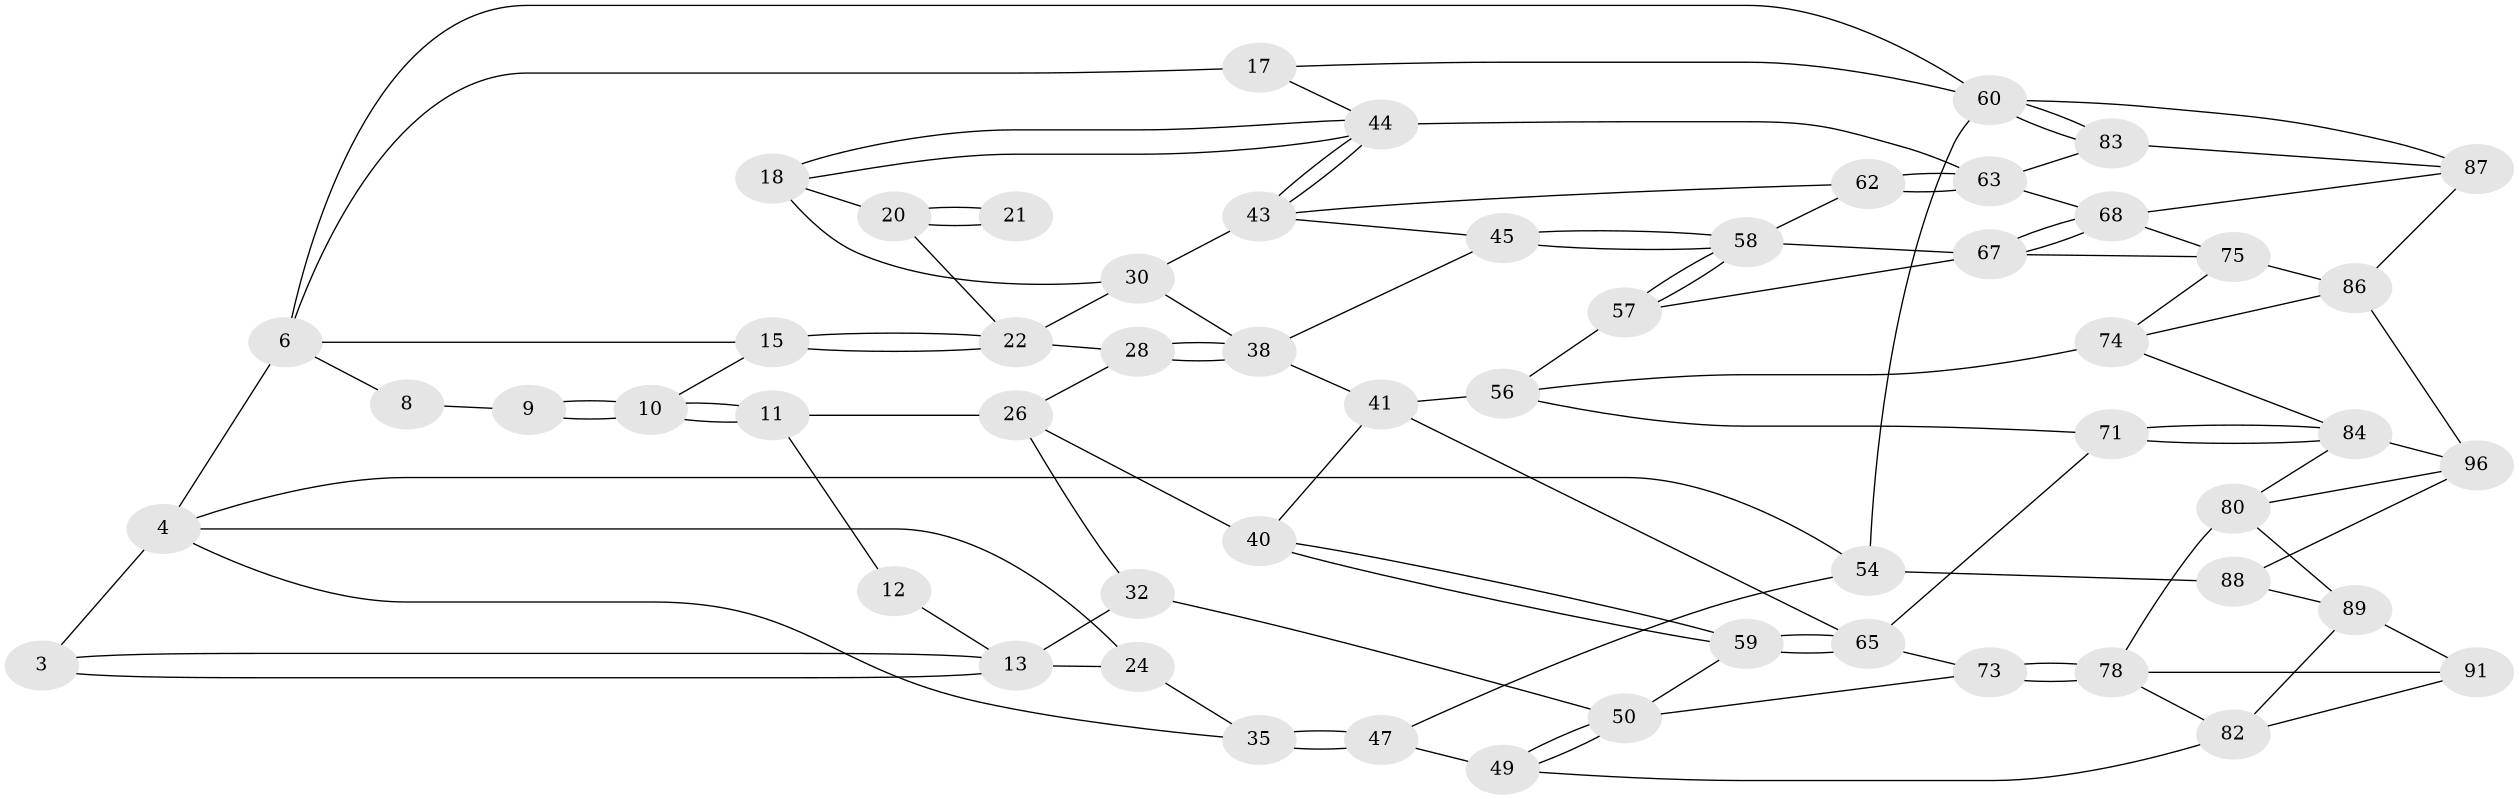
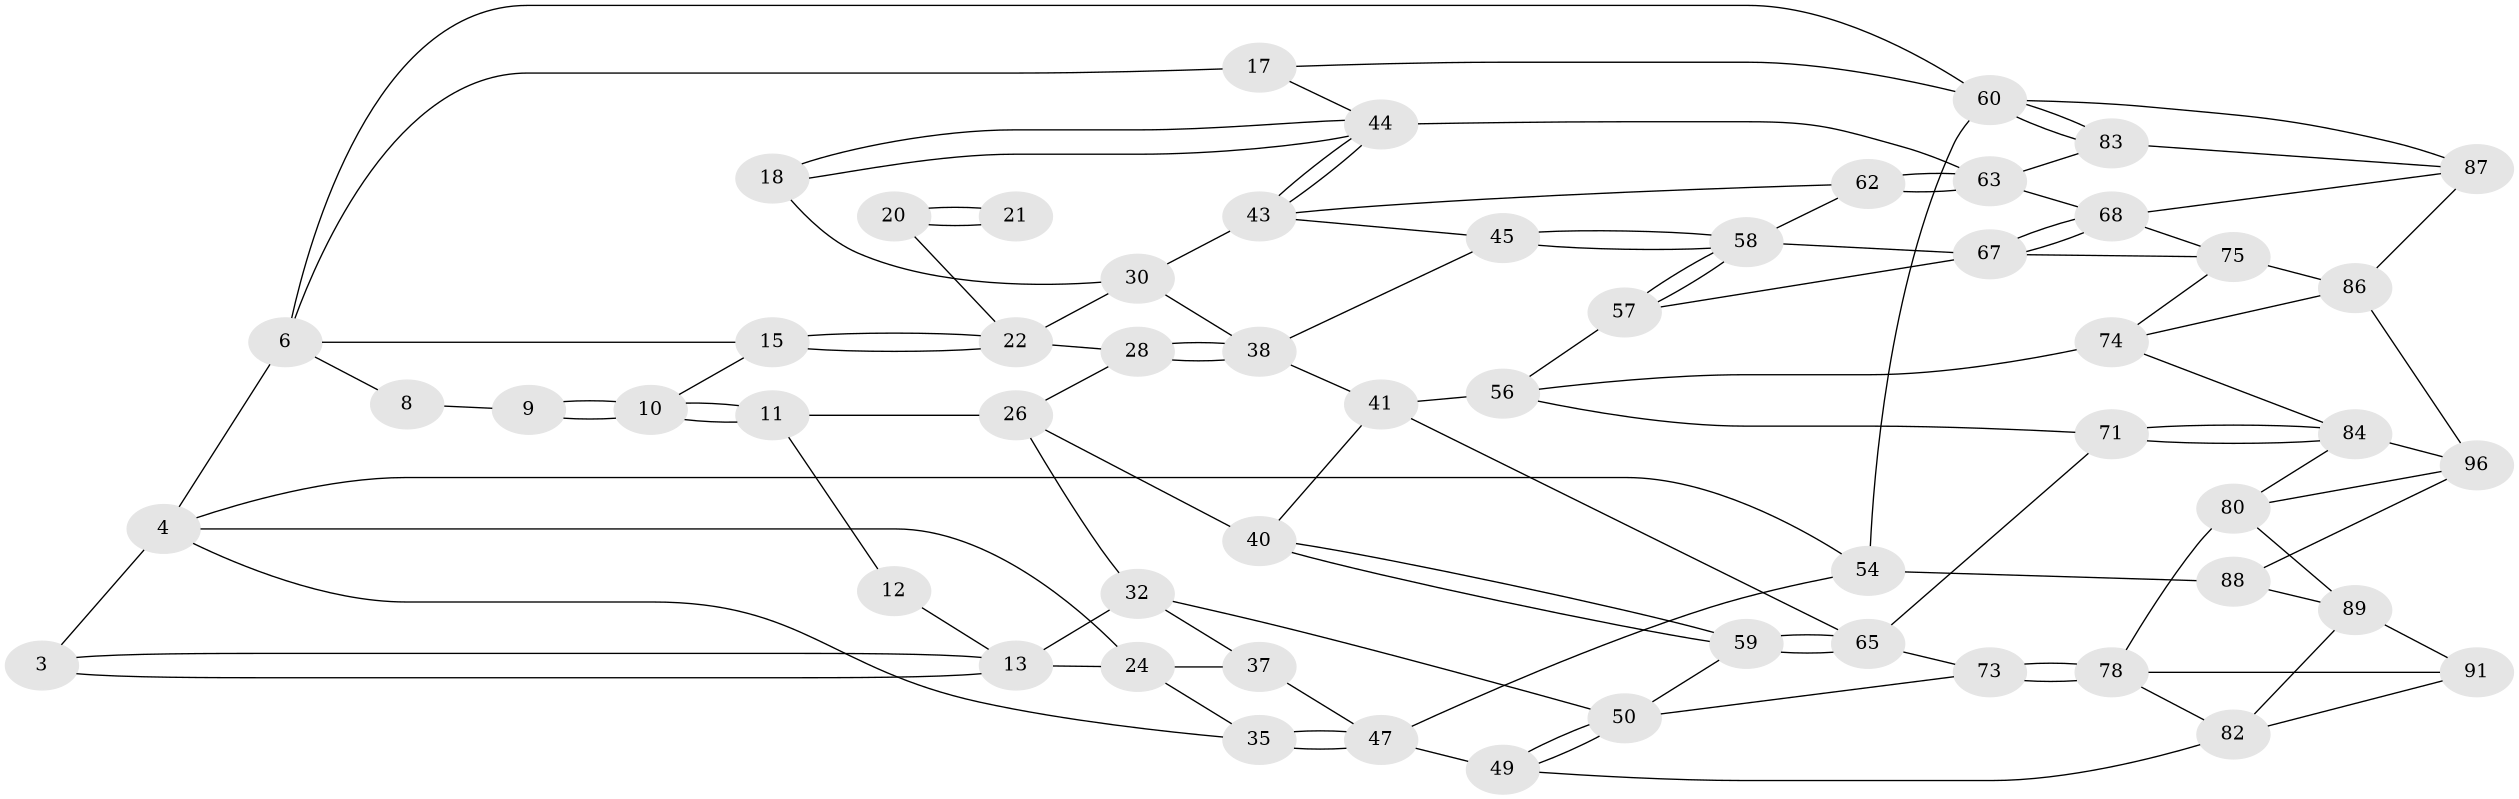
  graph {
    rankdir=LR
    node [color=gray90 style=filled]
    4 [super="+5"]
    3
    13 [super="+25"]
    9
    10
    6 [super="+7"]
    24 [super="+36"]
    35
    54 [super="+55"]
    32 [super="+33"]
    8
    15 [super="+16"]
    17 [super="+53"]
    60 [super="+61"]
+   37
    47 [super="+48"]
    88 [super="+97"]
    22 [super="+29"]
    44 [super="+52"]
    83
    87 [super="+95"]
    11 [super="+26"]
    12 [super="+14"]
    n24 [label=26 super="+34"]
    28
    40
    50 [super="+51"]
    30 [super="+31"]
    18 [super="+19"]
    20 [super="+23"]
    63 [super="+69"]
    21
    38 [super="+39"]
    43 [super="+46"]
    41 [super="+42"]
    59
    45
    62
    73
    49
    56 [super="+72"]
    65 [super="+66"]
    58 [super="+64"]
    57
    71
    74 [super="+85"]
    68 [super="+77"]
    67 [super="+70"]
    82 [super="+90"]
    91
    89 [super="+92"]
    78 [super="+79"]
    96 [super="+98"]
    n54 [label=84 super="+84"]
    75 [super="+76"]
    86 [super="+94"]
    80 [super="+93"]
    4 -- 6
    4 -- 24
    4 -- 35
    4 -- 54
    3 -- 4
    3 -- 13
    3 -- 13
    13 -- 24
    13 -- 32
    9 -- 10
    9 -- 10
    10 -- 15
    10 -- 11
    10 -- 11
    6 -- 8
    6 -- 15
    6 -- 17
    6 -- 60
    24 -- 35
+   24 -- 37
    35 -- 47
    35 -- 47
    54 -- 60
    54 -- 88 [weight=2]
+   32 -- 37
    32 -- 50
    8 -- 9
    15 -- 22
    15 -- 22
    17 -- 60
    17 -- 44
    60 -- 83
    60 -- 83
    60 -- 87
+   37 -- 47
    47 -- 54
    47 -- 49
    88 -- 89
    88 -- 96
    22 -- 28
    22 -- 30
    44 -- 63
    83 -- 87
    11 -- 12 [weight=2]
    11 -- n24
    12 -- 13
    n24 -- 32
    n24 -- 28
    n24 -- 40
    28 -- 38
    28 -- 38
    40 -- 41
    40 -- 59
    40 -- 59
    50 -- 59
    50 -- 73
    30 -- 38
    30 -- 43
    18 -- 44
    18 -- 44
    18 -- 30
-   18 -- 20
    20 -- 22
    20 -- 21 [weight=2]
    20 -- 21
    63 -- 83
    63 -- 68
    38 -- 41
    38 -- 45
    43 -- 44
    43 -- 44
    43 -- 45
    43 -- 62
    41 -- 56
    41 -- 65
    59 -- 65
    59 -- 65
    45 -- 58
    45 -- 58
    62 -- 63
    62 -- 63
    73 -- 78
    73 -- 78
    49 -- 50
    49 -- 50
    49 -- 82
    56 -- 57
    56 -- 71
    56 -- 74
    65 -- 73
    65 -- 71
    58 -- 62
    58 -- 67
    57 -- 58
    57 -- 58
    57 -- 67
    71 -- n54
    71 -- n54
    74 -- n54
    74 -- 75
    74 -- 86
    68 -- 87
    68 -- 75
    67 -- 68
    67 -- 68
    67 -- 75
    82 -- 91
    82 -- 89
    89 -- 91
    78 -- 82
    78 -- 91
    78 -- 80
    n54 -- 96
    75 -- 86
    86 -- 87
    86 -- 96
    80 -- 89
    80 -- 96
    80 -- n54
  }
